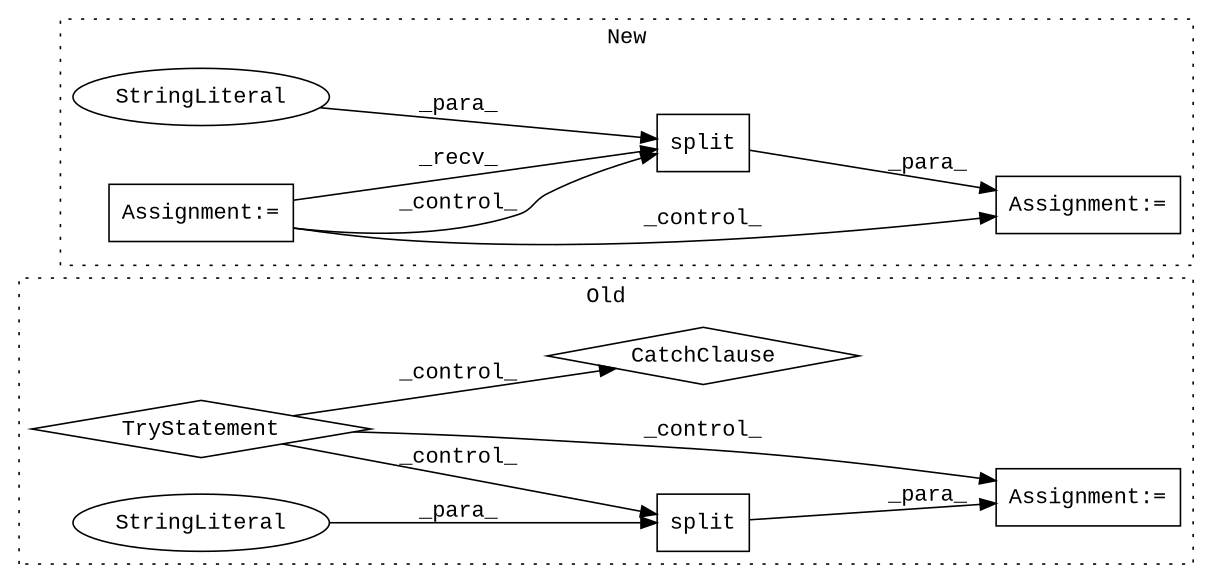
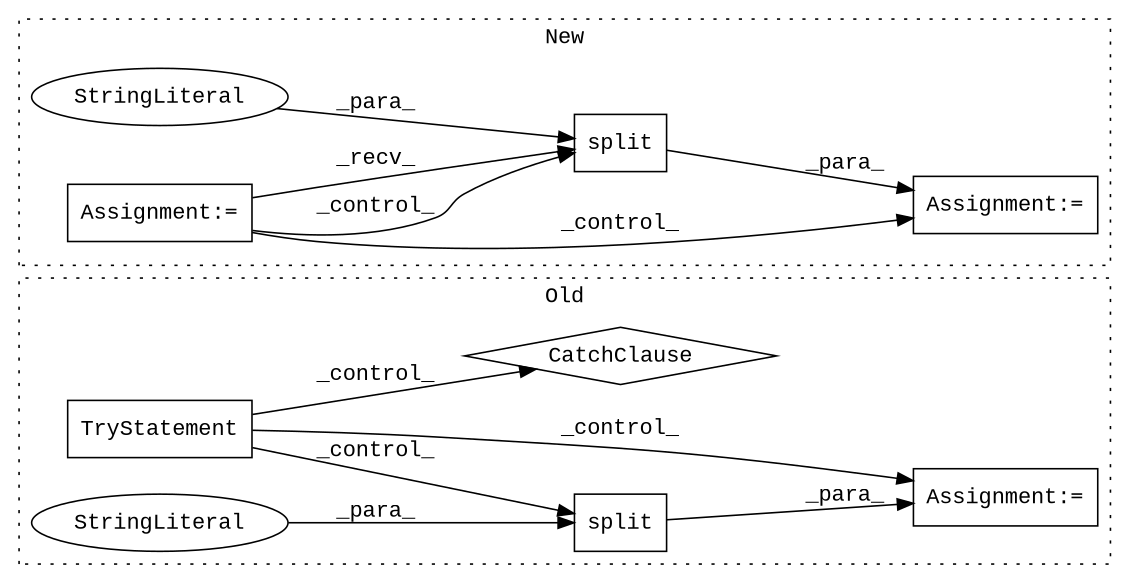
  digraph {
    rankdir=LR
    fontname="Liberation Mono"
    node [a=7 l="6,1" shape=box fontname="Liberation Mono"]
    edge [fontname="Liberation Mono"]
    n1 [a=12 l="15,2" label=CatchClause s="25264,25290" shape=diamond]
-   n2 [a=54 l=4 label=TryStatement s=24809 shape=diamond]
+   n2 [a=54 l=4 label=TryStatement s=24809]
    n3 [l="65,2" label="Assignment:=" s="24930,25023"]
    n4 [a=32 label=split s="25013,25022"]
    n5 [a=45 l=3 label=StringLiteral s=25019 shape=ellipse]
    n6 [a=32 label=split s="24959,24970"]
    n7 [a=45 l=3 label=StringLiteral s=24965 shape=ellipse]
    n8 [l=14 label="Assignment:=" s=25089]
    n9 [l="53,2" label="Assignment:=" s="24777,24850"]
    subgraph cluster_1 {
      label=Old
      style=dotted
      n1
      n2
      n3
      n4
      n5
    }
    subgraph cluster_2 {
      label=New
      style=dotted
      n6
      n7
      n8
      n9
    }
    n2 -> n1 [label=_control_]
    n2 -> n3 [label=_control_]
    n2 -> n4 [label=_control_]
    n4 -> n3 [label=_para_]
    n5 -> n4 [label=_para_]
    n6 -> n8 [label=_para_]
    n7 -> n6 [label=_para_]
    n9 -> n6 [label=_recv_]
    n9 -> n6 [label=_control_]
    n9 -> n8 [label=_control_]
  }
